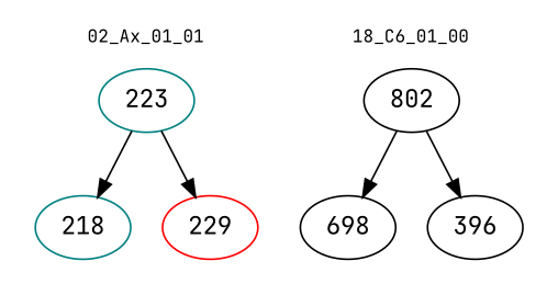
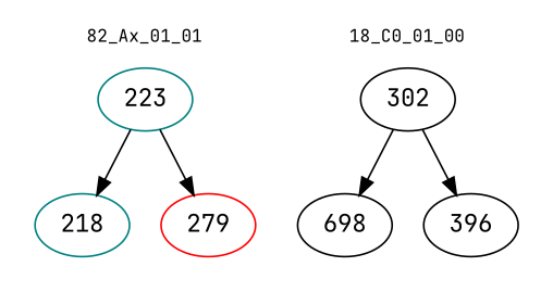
  digraph {
    fontname="JetBrains Mono"
    node [color=black fontname="JetBrains Mono"]
    edge [color=black fontname="JetBrains Mono"]
    n1 [color=teal label=223]
    n2 [color=teal label=218]
-   n3 [color=red label=229]
-   n4 [label=802]
+   n3 [color=red label=279]
+   n4 [label=302]
    n5 [label=698]
    n6 [label=396]
    subgraph cluster_1 {
      color=white
      fontsize=10
-     label="02_Ax_01_01"
+     label="82_Ax_01_01"
      n1
      n2
      n3
    }
    subgraph cluster_2 {
      color=white
      fontsize=10
-     label="18_C6_01_00"
+     label="18_C0_01_00"
      n4
      n5
      n6
    }
    n1 -> n2
    n1 -> n3
    n4 -> n5
    n4 -> n6
  }
